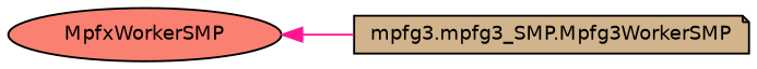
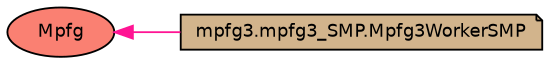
  digraph {
    rankdir=LR
    node [color=black fontname=Helvetica fontsize=10 style=filled]
    n1 [fillcolor=tan fontcolor=black height=0.2 label="mpfg3.mpfg3_SMP.Mpfg3WorkerSMP" shape=note width=0.4]
-   n2 [fillcolor=salmon height=0.2 label=MpfxWorkerSMP shape=ellipse width=0.4]
+   n2 [fillcolor=salmon height=0.2 label=Mpfg shape=ellipse width=0.4]
    n2 -> n1 [color=deeppink dir=back fontname=Helvetica fontsize=10 labelfontname=Helvetica labelfontsize=10 style=solid]
  }
